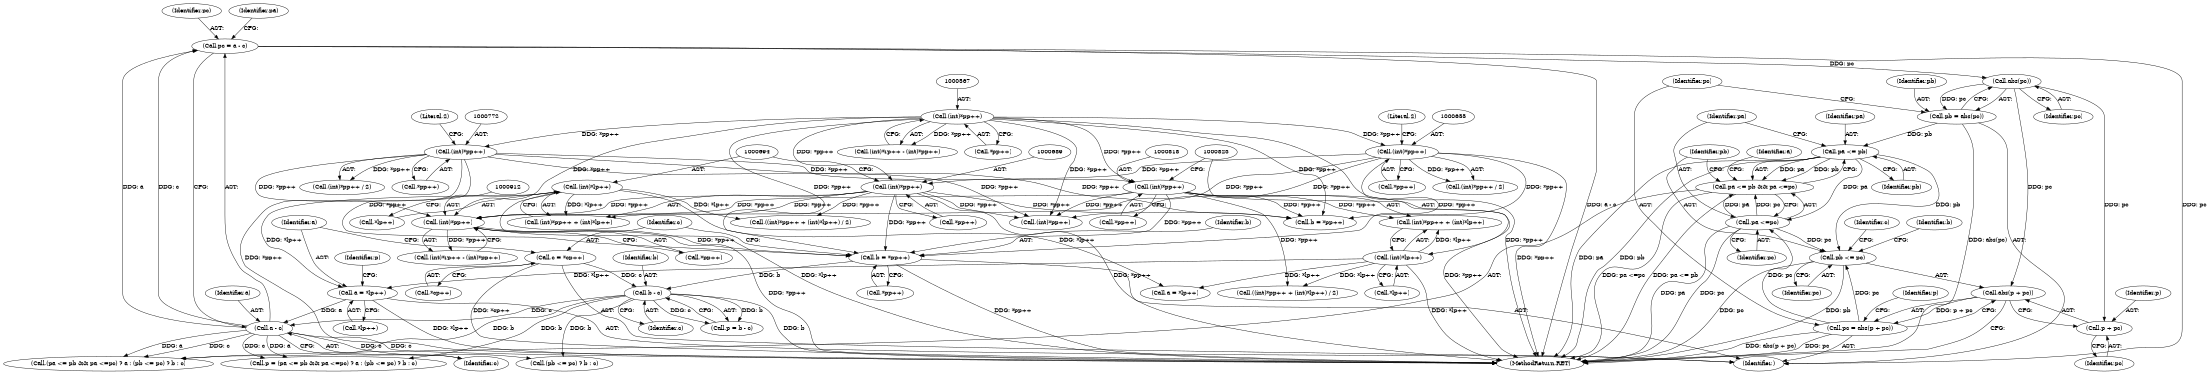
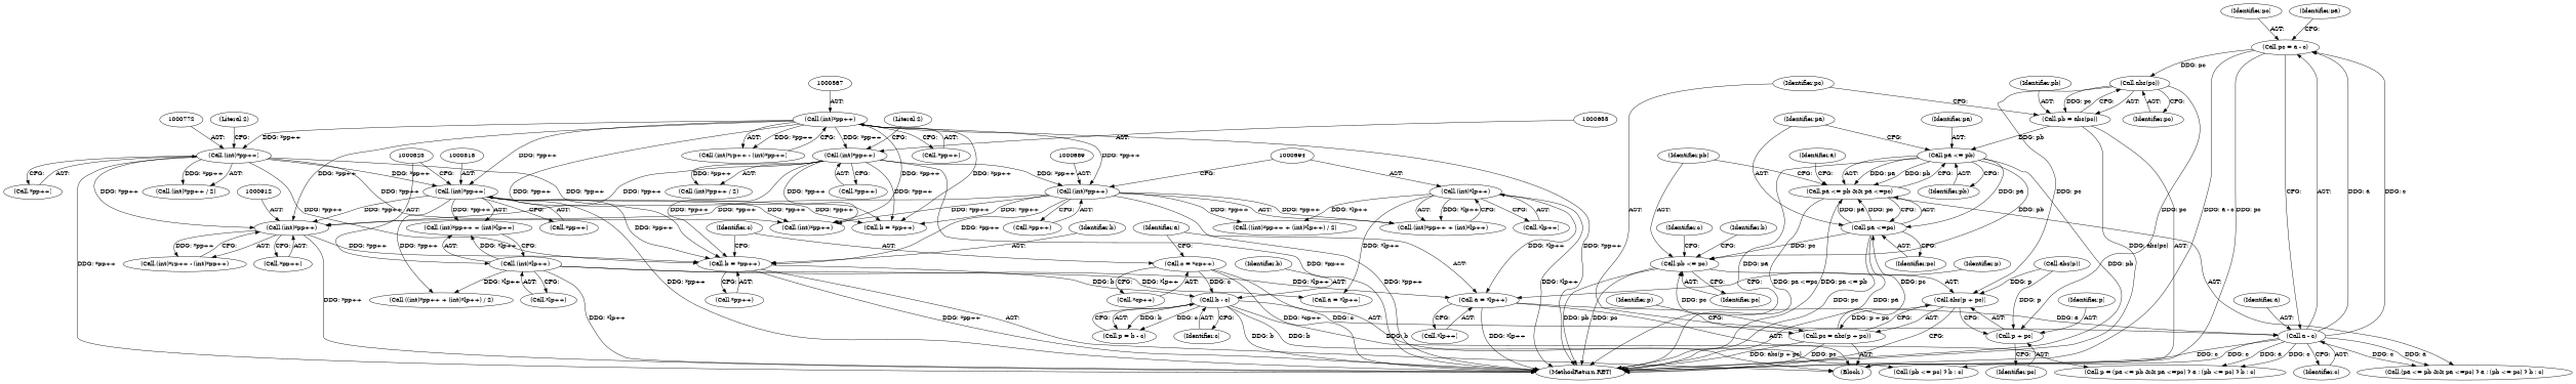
  digraph {
    n1 [label="(Call,pc = a - c)"]
    n2 [label="(Call,a - c)"]
    n3 [label="(Call,abs(pc))"]
    n4 [label="(MethodReturn,RET)"]
-   n5 [label="(Identifier,)"]
+   n5 [label="(Block,)"]
    n6 [label="(Call,(pb <= pc) ? b : c)"]
    n7 [label="(Call,(pa <= pb && pa <=pc) ? a : (pb <= pc) ? b : c)"]
    n8 [label="(Identifier,c)"]
    n9 [label="(Call,p = (pa <= pb && pa <=pc) ? a : (pb <= pc) ? b : c)"]
    n10 [label="(Call,pb = abs(pc))"]
    n11 [label="(Call,abs(p + pc))"]
    n12 [label="(Call,p + pc)"]
    n13 [label="(Identifier,pc)"]
    n14 [label="(Call,a = *lp++)"]
    n15 [label="(Call,*lp++)"]
    n16 [label="(Call,(int)*lp++)"]
    n17 [label="(Call,(int)*pp++ + (int)*lp++)"]
    n18 [label="(Call,*lp++)"]
    n19 [label="(Call,a = *lp++)"]
    n20 [label="(Call,((int)*pp++ + (int)*lp++) / 2)"]
    n21 [label="(Call,(int)*lp++)"]
    n22 [label="(Call,*lp++)"]
    n23 [label="(Call,((int)*pp++ + (int)*lp++) / 2)"]
    n24 [label="(Call,(int)*pp++ + (int)*lp++)"]
    n25 [label="(Call,b - c)"]
    n26 [label="(Identifier,c)"]
    n27 [label="(Call,p = b - c)"]
    n28 [label="(Call,b = *pp++)"]
    n29 [label="(Call,*pp++)"]
    n30 [label="(Call,(int)*pp++)"]
    n31 [label="(Call,(int)*pp++)"]
    n32 [label="(Call,(int)*pp++)"]
    n33 [label="(Call,(int)*pp++)"]
    n34 [label="(Call,(int)*pp++)"]
    n35 [label="(Call,(int)*pp++)"]
    n36 [label="(Call,(int)*rp++ - (int)*pp++)"]
    n37 [label="(Call,(int)*pp++)"]
    n38 [label="(Call,b = *pp++)"]
    n39 [label="(Call,*pp++)"]
    n40 [label="(Call,*pp++)"]
    n41 [label="(Call,*pp++)"]
    n42 [label="(Call,(int)*pp++ / 2)"]
    n43 [label="(Call,*pp++)"]
    n44 [label="(Call,(int)*pp++ / 2)"]
    n45 [label="(Call,*pp++)"]
    n46 [label="(Call,(int)*rp++ - (int)*pp++)"]
    n47 [label="(Call,*pp++)"]
    n48 [label="(Call,c = *cp++)"]
    n49 [label="(Call,*cp++)"]
    n50 [label="(Call,pa <= pb)"]
    n51 [label="(Call,pc = abs(p + pc))"]
    n52 [label="(Identifier,pc)"]
    n53 [label="(Call,pa <= pb && pa <=pc)"]
    n54 [label="(Call,pa <=pc)"]
    n55 [label="(Call,pb <= pc)"]
    n56 [label="(Identifier,pb)"]
    n57 [label="(Identifier,pc)"]
    n58 [label="(Identifier,pc)"]
    n59 [label="(Identifier,b)"]
    n60 [label="(Identifier,pc)"]
    n61 [label="(Identifier,c)"]
    n62 [label="(Identifier,b)"]
    n63 [label="(Identifier,a)"]
    n64 [label="(Identifier,p)"]
    n65 [label="(Identifier,pb)"]
    n66 [label="(Identifier,pb)"]
    n67 [label="(Identifier,pa)"]
    n68 [label="(Literal,2)"]
    n69 [label="(Identifier,pa)"]
    n70 [label="(Identifier,p)"]
    n71 [label="(Literal,2)"]
    n72 [label="(Identifier,a)"]
    n73 [label="(Identifier,c)"]
+   n74 [label="(Call,abs(p))"]
    n75 [label="(Identifier,p)"]
    n76 [label="(Identifier,pa)"]
    n77 [label="(Identifier,a)"]
    n78 [label="(Identifier,pc)"]
    n79 [label="(Identifier,b)"]
    1000694
    1000823
    1000567
    1000689
    1000655
    1000818
    1000772
    1000912
    n1 -> n2 [label="CFG: "]
    n1 -> n3 [label="DDG: pc"]
    n1 -> n4 [label="DDG: a - c"]
    n1 -> n5 [label="DDG: pc"]
    n2 -> n1 [label="AST: "]
    n2 -> n1 [label="DDG: a"]
    n2 -> n1 [label="DDG: c"]
    n2 -> n4 [label="DDG: c"]
    n2 -> n6 [label="DDG: c"]
    n2 -> n7 [label="DDG: a"]
    n2 -> n7 [label="DDG: c"]
    n2 -> n8 [label="CFG: "]
    n2 -> n9 [label="DDG: a"]
    n2 -> n9 [label="DDG: c"]
    n3 -> n10 [label="AST: "]
    n3 -> n10 [label="DDG: pc"]
    n3 -> n11 [label="DDG: pc"]
    n3 -> n12 [label="DDG: pc"]
    n3 -> n13 [label="CFG: "]
    n8 -> n2 [label="AST: "]
    n10 -> n3 [label="CFG: "]
    n10 -> n4 [label="DDG: abs(pc)"]
    n10 -> n5 [label="AST: "]
    n10 -> n50 [label="DDG: pb"]
    n11 -> n4 [label="CFG: "]
    n11 -> n12 [label="CFG: "]
    n11 -> n51 [label="AST: "]
    n11 -> n51 [label="DDG: p + pc"]
    n12 -> n11 [label="AST: "]
    n12 -> n52 [label="CFG: "]
    n13 -> n3 [label="AST: "]
    n14 -> n2 [label="DDG: a"]
    n14 -> n4 [label="DDG: *lp++"]
    n14 -> n5 [label="AST: "]
    n14 -> n15 [label="CFG: "]
    n15 -> n14 [label="AST: "]
    n16 -> n4 [label="DDG: *lp++"]
    n16 -> n14 [label="DDG: *lp++"]
    n16 -> n17 [label="AST: "]
    n16 -> n17 [label="DDG: *lp++"]
    n16 -> n18 [label="CFG: "]
    n16 -> n19 [label="DDG: *lp++"]
    n16 -> n20 [label="DDG: *lp++"]
    n17 -> n16 [label="CFG: "]
    n18 -> n16 [label="AST: "]
    n21 -> n4 [label="DDG: *lp++"]
    n21 -> n14 [label="DDG: *lp++"]
    n21 -> n19 [label="DDG: *lp++"]
    n21 -> n22 [label="CFG: "]
    n21 -> n23 [label="DDG: *lp++"]
    n21 -> n24 [label="AST: "]
    n21 -> n24 [label="DDG: *lp++"]
    n22 -> n21 [label="AST: "]
    n24 -> n21 [label="CFG: "]
    n25 -> n2 [label="DDG: c"]
    n25 -> n4 [label="DDG: b"]
    n25 -> n6 [label="DDG: b"]
-   n25 -> n7 [label="DDG: b"]
    n25 -> n9 [label="DDG: b"]
    n25 -> n26 [label="CFG: "]
    n25 -> n27 [label="AST: "]
    n25 -> n27 [label="DDG: b"]
    n25 -> n27 [label="DDG: c"]
    n26 -> n25 [label="AST: "]
    n27 -> n25 [label="CFG: "]
    n28 -> n4 [label="DDG: *pp++"]
    n28 -> n5 [label="AST: "]
    n28 -> n25 [label="DDG: b"]
    n28 -> n29 [label="CFG: "]
    n29 -> n28 [label="AST: "]
    n30 -> n4 [label="DDG: *pp++"]
    n30 -> n28 [label="DDG: *pp++"]
    n30 -> n31 [label="DDG: *pp++"]
    n30 -> n32 [label="DDG: *pp++"]
    n30 -> n33 [label="DDG: *pp++"]
    n30 -> n34 [label="DDG: *pp++"]
    n30 -> n35 [label="DDG: *pp++"]
    n30 -> n36 [label="AST: "]
    n30 -> n36 [label="DDG: *pp++"]
    n30 -> n37 [label="DDG: *pp++"]
    n30 -> n38 [label="DDG: *pp++"]
    n30 -> n39 [label="CFG: "]
    n31 -> n4 [label="DDG: *pp++"]
    n31 -> n17 [label="AST: "]
    n31 -> n17 [label="DDG: *pp++"]
    n31 -> n20 [label="DDG: *pp++"]
    n31 -> n28 [label="DDG: *pp++"]
    n31 -> n35 [label="DDG: *pp++"]
    n31 -> n37 [label="DDG: *pp++"]
    n31 -> n38 [label="DDG: *pp++"]
    n31 -> n40 [label="CFG: "]
    n32 -> n4 [label="DDG: *pp++"]
    n32 -> n28 [label="DDG: *pp++"]
    n32 -> n31 [label="DDG: *pp++"]
    n32 -> n35 [label="DDG: *pp++"]
    n32 -> n37 [label="DDG: *pp++"]
    n32 -> n38 [label="DDG: *pp++"]
    n32 -> n41 [label="CFG: "]
    n32 -> n42 [label="AST: "]
    n32 -> n42 [label="DDG: *pp++"]
    n33 -> n4 [label="DDG: *pp++"]
    n33 -> n23 [label="DDG: *pp++"]
    n33 -> n24 [label="AST: "]
    n33 -> n24 [label="DDG: *pp++"]
    n33 -> n28 [label="DDG: *pp++"]
    n33 -> n35 [label="DDG: *pp++"]
    n33 -> n37 [label="DDG: *pp++"]
    n33 -> n38 [label="DDG: *pp++"]
    n33 -> n43 [label="CFG: "]
    n34 -> n4 [label="DDG: *pp++"]
    n34 -> n28 [label="DDG: *pp++"]
    n34 -> n33 [label="DDG: *pp++"]
    n34 -> n35 [label="DDG: *pp++"]
    n34 -> n37 [label="DDG: *pp++"]
    n34 -> n38 [label="DDG: *pp++"]
    n34 -> n44 [label="AST: "]
    n34 -> n44 [label="DDG: *pp++"]
    n34 -> n45 [label="CFG: "]
    n35 -> n4 [label="DDG: *pp++"]
    n35 -> n28 [label="DDG: *pp++"]
    n35 -> n46 [label="AST: "]
    n35 -> n46 [label="DDG: *pp++"]
    n35 -> n47 [label="CFG: "]
    n36 -> n30 [label="CFG: "]
    n39 -> n30 [label="AST: "]
    n40 -> n31 [label="AST: "]
    n41 -> n32 [label="AST: "]
    n43 -> n33 [label="AST: "]
    n45 -> n34 [label="AST: "]
    n46 -> n35 [label="CFG: "]
    n47 -> n35 [label="AST: "]
    n48 -> n4 [label="DDG: *cp++"]
    n48 -> n5 [label="AST: "]
    n48 -> n25 [label="DDG: c"]
    n48 -> n49 [label="CFG: "]
    n49 -> n48 [label="AST: "]
    n50 -> n4 [label="DDG: pb"]
    n50 -> n4 [label="DDG: pa"]
    n50 -> n53 [label="AST: "]
    n50 -> n53 [label="DDG: pa"]
    n50 -> n53 [label="DDG: pb"]
    n50 -> n54 [label="DDG: pa"]
    n50 -> n55 [label="DDG: pb"]
    n50 -> n56 [label="CFG: "]
    n51 -> n4 [label="DDG: abs(p + pc)"]
    n51 -> n4 [label="DDG: pc"]
    n51 -> n5 [label="AST: "]
    n51 -> n11 [label="CFG: "]
    n51 -> n54 [label="DDG: pc"]
    n51 -> n55 [label="DDG: pc"]
    n52 -> n12 [label="AST: "]
    n53 -> n4 [label="DDG: pa <=pc"]
    n53 -> n4 [label="DDG: pa <= pb"]
    n53 -> n7 [label="AST: "]
    n53 -> n50 [label="CFG: "]
    n53 -> n54 [label="CFG: "]
    n54 -> n4 [label="DDG: pa"]
    n54 -> n4 [label="DDG: pc"]
    n54 -> n53 [label="AST: "]
    n54 -> n53 [label="DDG: pa"]
    n54 -> n53 [label="DDG: pc"]
    n54 -> n55 [label="DDG: pc"]
    n54 -> n57 [label="CFG: "]
    n55 -> n4 [label="DDG: pb"]
    n55 -> n4 [label="DDG: pc"]
    n55 -> n11 [label="AST: "]
    n55 -> n58 [label="CFG: "]
    n56 -> n50 [label="AST: "]
    n57 -> n54 [label="AST: "]
    n58 -> n55 [label="AST: "]
    n59 -> n28 [label="AST: "]
    n60 -> n1 [label="AST: "]
    n61 -> n28 [label="CFG: "]
    n61 -> n48 [label="AST: "]
    n62 -> n25 [label="AST: "]
    n63 -> n53 [label="CFG: "]
    n64 -> n51 [label="CFG: "]
    n65 -> n53 [label="CFG: "]
    n65 -> n55 [label="AST: "]
    n66 -> n10 [label="AST: "]
    n67 -> n50 [label="CFG: "]
    n67 -> n54 [label="AST: "]
    n68 -> n32 [label="CFG: "]
    n69 -> n1 [label="CFG: "]
    n70 -> n12 [label="AST: "]
    n71 -> n34 [label="CFG: "]
    n72 -> n2 [label="AST: "]
    n73 -> n55 [label="CFG: "]
+   n74 -> n11 [label="DDG: p"]
+   n74 -> n12 [label="DDG: p"]
    n75 -> n14 [label="CFG: "]
    n76 -> n50 [label="AST: "]
    n77 -> n14 [label="AST: "]
    n77 -> n48 [label="CFG: "]
    n78 -> n10 [label="CFG: "]
    n78 -> n51 [label="AST: "]
    n79 -> n55 [label="CFG: "]
    1000694 -> n16 [label="AST: "]
    1000694 -> n31 [label="CFG: "]
    1000823 -> n21 [label="AST: "]
    1000823 -> n33 [label="CFG: "]
    1000567 -> n30 [label="AST: "]
    1000689 -> n31 [label="AST: "]
    1000655 -> n32 [label="AST: "]
    1000818 -> n33 [label="AST: "]
    1000772 -> n34 [label="AST: "]
    1000912 -> n35 [label="AST: "]
  }
